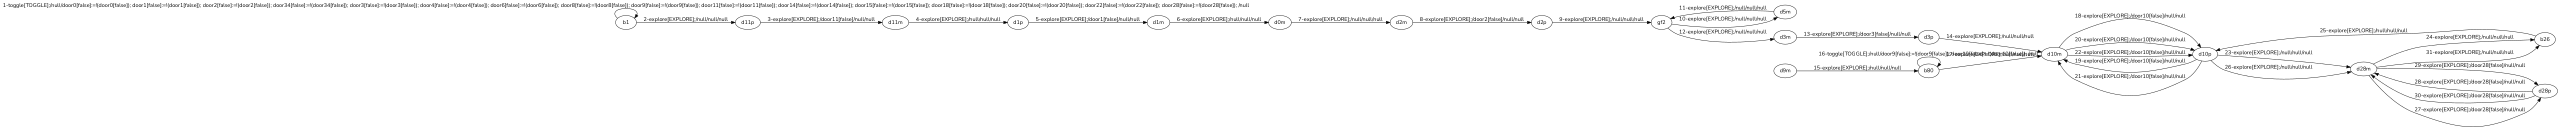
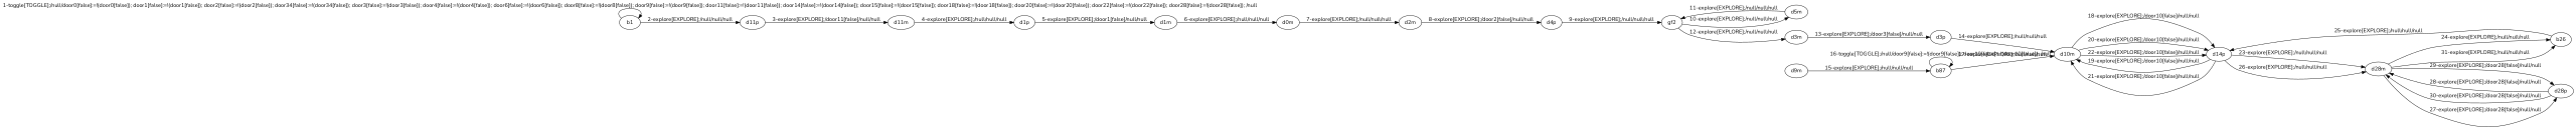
  digraph {
    fontname=Nunito
    rankdir=LR
    node [fontname=Nunito]
    edge [fontname=Nunito]
    b1
    d11p
    d11m
    d1p
    d1m
    d0m
    d2m
-   d2p
+   d2p [label=d4p]
    gf2
    d5m
    d3m
    d3p
    d10m
    d9m
-   b80
-   d10p
+   b80 [label=b87]
+   d10p [label=d14p]
    d28m
    b26
    d28p
    b1 -> b1 [label="1-toggle[TOGGLE];/null/door0[false]:=!(door0[false]); door1[false]:=!(door1[false]); door2[false]:=!(door2[false]); door34[false]:=!(door34[false]); door3[false]:=!(door3[false]); door4[false]:=!(door4[false]); door6[false]:=!(door6[false]); door8[false]:=!(door8[false]); door9[false]:=!(door9[false]); door11[false]:=!(door11[false]); door14[false]:=!(door14[false]); door15[false]:=!(door15[false]); door18[false]:=!(door18[false]); door20[false]:=!(door20[false]); door22[false]:=!(door22[false]); door28[false]:=!(door28[false]); /null"]
    b1 -> d11p [label="2-explore[EXPLORE];/null/null/null"]
    d11p -> d11m [label="3-explore[EXPLORE];/door11[false]/null/null"]
    d11m -> d1p [label="4-explore[EXPLORE];/null/null/null"]
    d1p -> d1m [label="5-explore[EXPLORE];/door1[false]/null/null"]
    d1m -> d0m [label="6-explore[EXPLORE];/null/null/null"]
    d0m -> d2m [label="7-explore[EXPLORE];/null/null/null"]
    d2m -> d2p [label="8-explore[EXPLORE];/door2[false]/null/null"]
    d2p -> gf2 [label="9-explore[EXPLORE];/null/null/null"]
    gf2 -> d5m [label="10-explore[EXPLORE];/null/null/null"]
    gf2 -> d3m [label="12-explore[EXPLORE];/null/null/null"]
    d5m -> gf2 [label="11-explore[EXPLORE];/null/null/null"]
    d3m -> d3p [label="13-explore[EXPLORE];/door3[false]/null/null"]
    d3p -> d10m [label="14-explore[EXPLORE];/null/null/null"]
    d10m -> d10p [label="18-explore[EXPLORE];/door10[false]/null/null"]
    d10m -> d10p [label="20-explore[EXPLORE];/door10[false]/null/null"]
    d10m -> d10p [label="22-explore[EXPLORE];/door10[false]/null/null"]
    d9m -> b80 [label="15-explore[EXPLORE];/null/null/null"]
    b80 -> d10m [label="17-explore[EXPLORE];/null/null/null"]
    b80 -> b80 [label="16-toggle[TOGGLE];/null/door9[false]:=!(door9[false]); door10[false]:=!(door10[false]); /null"]
    d10p -> d10m [label="19-explore[EXPLORE];/door10[false]/null/null"]
    d10p -> d10m [label="21-explore[EXPLORE];/door10[false]/null/null"]
    d10p -> d28m [label="23-explore[EXPLORE];/null/null/null"]
    d10p -> d28m [label="26-explore[EXPLORE];/null/null/null"]
    d28m -> b26 [label="24-explore[EXPLORE];/null/null/null"]
    d28m -> b26 [label="31-explore[EXPLORE];/null/null/null"]
    d28m -> d28p [label="27-explore[EXPLORE];/door28[false]/null/null"]
    d28m -> d28p [label="29-explore[EXPLORE];/door28[false]/null/null"]
    b26 -> d10p [label="25-explore[EXPLORE];/null/null/null"]
    d28p -> d28m [label="28-explore[EXPLORE];/door28[false]/null/null"]
    d28p -> d28m [label="30-explore[EXPLORE];/door28[false]/null/null"]
  }
